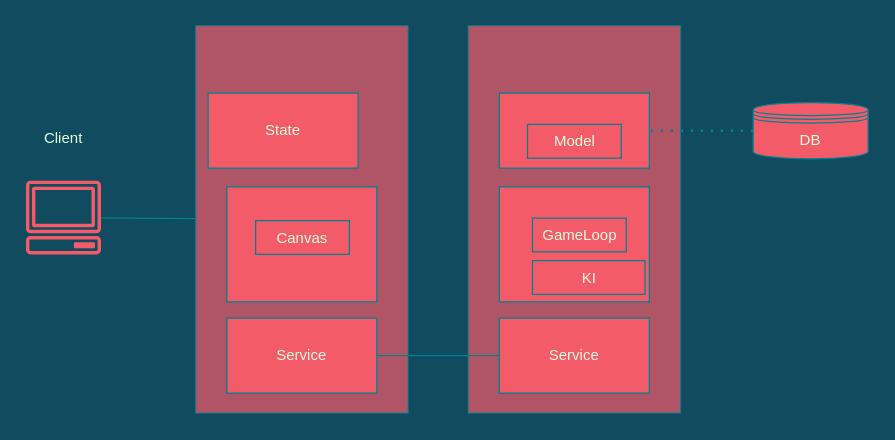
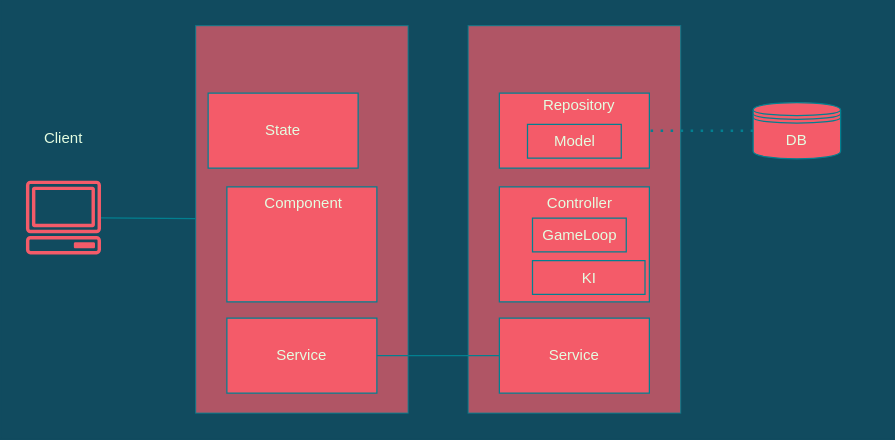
  <mxCell id="0" />
  <mxCell id="1" parent="0" />
  <mxCell id="2" value="" style="rounded=0;whiteSpace=wrap;html=1;fillColor=#F45B69;strokeColor=#028090;fontColor=#E4FDE1;opacity=70;" parent="1" vertex="1"><mxGeometry x="374" y="20" width="170" height="310" as="geometry" /></mxCell>
  <mxCell id="3" value="" style="rounded=0;whiteSpace=wrap;html=1;fillColor=#F45B69;strokeColor=#028090;fontColor=#E4FDE1;" parent="1" vertex="1"><mxGeometry x="399" y="149" width="120" height="92" as="geometry" /></mxCell>
  <mxCell id="4" value="" style="rounded=0;whiteSpace=wrap;html=1;fillColor=#F45B69;strokeColor=#028090;fontColor=#E4FDE1;" parent="1" vertex="1"><mxGeometry x="399" y="74" width="120" height="60" as="geometry" /></mxCell>
  <mxCell id="5" value="Service" style="rounded=0;whiteSpace=wrap;html=1;fillColor=#F45B69;strokeColor=#028090;fontColor=#E4FDE1;" parent="1" vertex="1"><mxGeometry x="399" y="254" width="120" height="60" as="geometry" /></mxCell>
  <mxCell id="6" value="Model" style="rounded=0;whiteSpace=wrap;html=1;fillColor=#F45B69;strokeColor=#028090;fontColor=#E4FDE1;" parent="1" vertex="1"><mxGeometry x="421.5" y="99" width="75" height="27" as="geometry" /></mxCell>
+ <mxCell id="7" value="Repository" style="text;html=1;strokeColor=none;fillColor=none;align=center;verticalAlign=middle;whiteSpace=wrap;rounded=0;fontColor=#E4FDE1;" parent="1" vertex="1"><mxGeometry x="443" y="74" width="40" height="20" as="geometry" /></mxCell>
+ <mxCell id="8" value="Controller" style="text;html=1;align=center;verticalAlign=middle;resizable=0;points=[];autosize=1;fontColor=#E4FDE1;" parent="1" vertex="1"><mxGeometry x="432" y="153" width="62" height="18" as="geometry" /></mxCell>
  <mxCell id="9" value="GameLoop" style="rounded=0;whiteSpace=wrap;html=1;fillColor=#F45B69;strokeColor=#028090;fontColor=#E4FDE1;" parent="1" vertex="1"><mxGeometry x="425.5" y="174" width="75" height="27" as="geometry" /></mxCell>
  <mxCell id="10" value="KI" style="rounded=0;whiteSpace=wrap;html=1;fillColor=#F45B69;strokeColor=#028090;fontColor=#E4FDE1;" parent="1" vertex="1"><mxGeometry x="425.5" y="208" width="90" height="27" as="geometry" /></mxCell>
  <mxCell id="11" value="" style="rounded=0;whiteSpace=wrap;html=1;fillColor=#F45B69;strokeColor=#028090;fontColor=#E4FDE1;opacity=70;" parent="1" vertex="1"><mxGeometry x="156" y="20" width="170" height="310" as="geometry" /></mxCell>
  <mxCell id="12" value="Service" style="rounded=0;whiteSpace=wrap;html=1;fillColor=#F45B69;strokeColor=#028090;fontColor=#E4FDE1;" parent="1" vertex="1"><mxGeometry x="181" y="254" width="120" height="60" as="geometry" /></mxCell>
  <mxCell id="13" value="" style="rounded=0;whiteSpace=wrap;html=1;fillColor=#F45B69;strokeColor=#028090;fontColor=#E4FDE1;" parent="1" vertex="1"><mxGeometry x="181" y="149" width="120" height="92" as="geometry" /></mxCell>
  <mxCell id="14" value="State" style="rounded=0;whiteSpace=wrap;html=1;fillColor=#F45B69;strokeColor=#028090;fontColor=#E4FDE1;" parent="1" vertex="1"><mxGeometry x="166" y="74" width="120" height="60" as="geometry" /></mxCell>
- <mxCell id="15" value="DB" style="shape=datastore;whiteSpace=wrap;html=1;fillColor=#F45B69;strokeColor=#028090;fontColor=#E4FDE1;" parent="1" vertex="1"><mxGeometry x="602" y="81.5" width="92" height="45" as="geometry" /></mxCell>
+ <mxCell id="15" value="DB" style="shape=datastore;whiteSpace=wrap;html=1;fillColor=#F45B69;strokeColor=#028090;fontColor=#E4FDE1;" parent="1" vertex="1"><mxGeometry x="602" y="81.5" width="70" height="45" as="geometry" /></mxCell>
  <mxCell id="16" value="" style="outlineConnect=0;fontColor=#E4FDE1;fillColor=#F45B69;strokeColor=none;dashed=0;verticalLabelPosition=bottom;verticalAlign=top;align=center;html=1;fontSize=12;fontStyle=0;aspect=fixed;pointerEvents=1;shape=mxgraph.aws4.client;" parent="1" vertex="1"><mxGeometry x="20" y="144" width="60.55" height="59" as="geometry" /></mxCell>
  <mxCell id="17" value="Client" style="text;html=1;align=center;verticalAlign=middle;resizable=0;points=[];autosize=1;fontColor=#E4FDE1;" parent="1" vertex="1"><mxGeometry x="29.78" y="101" width="41" height="18" as="geometry" /></mxCell>
  <mxCell id="18" value="" style="endArrow=none;html=1;strokeColor=#028090;fontColor=#E4FDE1;labelBackgroundColor=#114B5F;" parent="1" source="12" target="5" edge="1"><mxGeometry width="50" height="50" relative="1" as="geometry"><mxPoint x="325" y="297" as="sourcePoint" /><mxPoint x="375" y="247" as="targetPoint" /></mxGeometry></mxCell>
  <mxCell id="19" value="" style="endArrow=none;dashed=1;html=1;dashPattern=1 3;strokeWidth=2;strokeColor=#028090;fontColor=#E4FDE1;labelBackgroundColor=#114B5F;" parent="1" source="15" target="4" edge="1"><mxGeometry width="50" height="50" relative="1" as="geometry"><mxPoint x="325" y="297" as="sourcePoint" /><mxPoint x="375" y="247" as="targetPoint" /></mxGeometry></mxCell>
  <mxCell id="20" value="" style="endArrow=none;html=1;strokeColor=#028090;fontColor=#E4FDE1;labelBackgroundColor=#114B5F;" parent="1" source="16" target="11" edge="1"><mxGeometry width="50" height="50" relative="1" as="geometry"><mxPoint x="311" y="294" as="sourcePoint" /><mxPoint x="409" y="294" as="targetPoint" /></mxGeometry></mxCell>
- <mxCell id="22" value="Canvas" style="rounded=0;whiteSpace=wrap;html=1;fillColor=#F45B69;strokeColor=#028090;fontColor=#E4FDE1;" parent="1" vertex="1"><mxGeometry x="204" y="176" width="75" height="27" as="geometry" /></mxCell>
+ <mxCell id="21" value="Component" style="text;html=1;align=center;verticalAlign=middle;resizable=0;points=[];autosize=1;fontColor=#E4FDE1;" parent="1" vertex="1"><mxGeometry x="205.5" y="153" width="72" height="18" as="geometry" /></mxCell>
